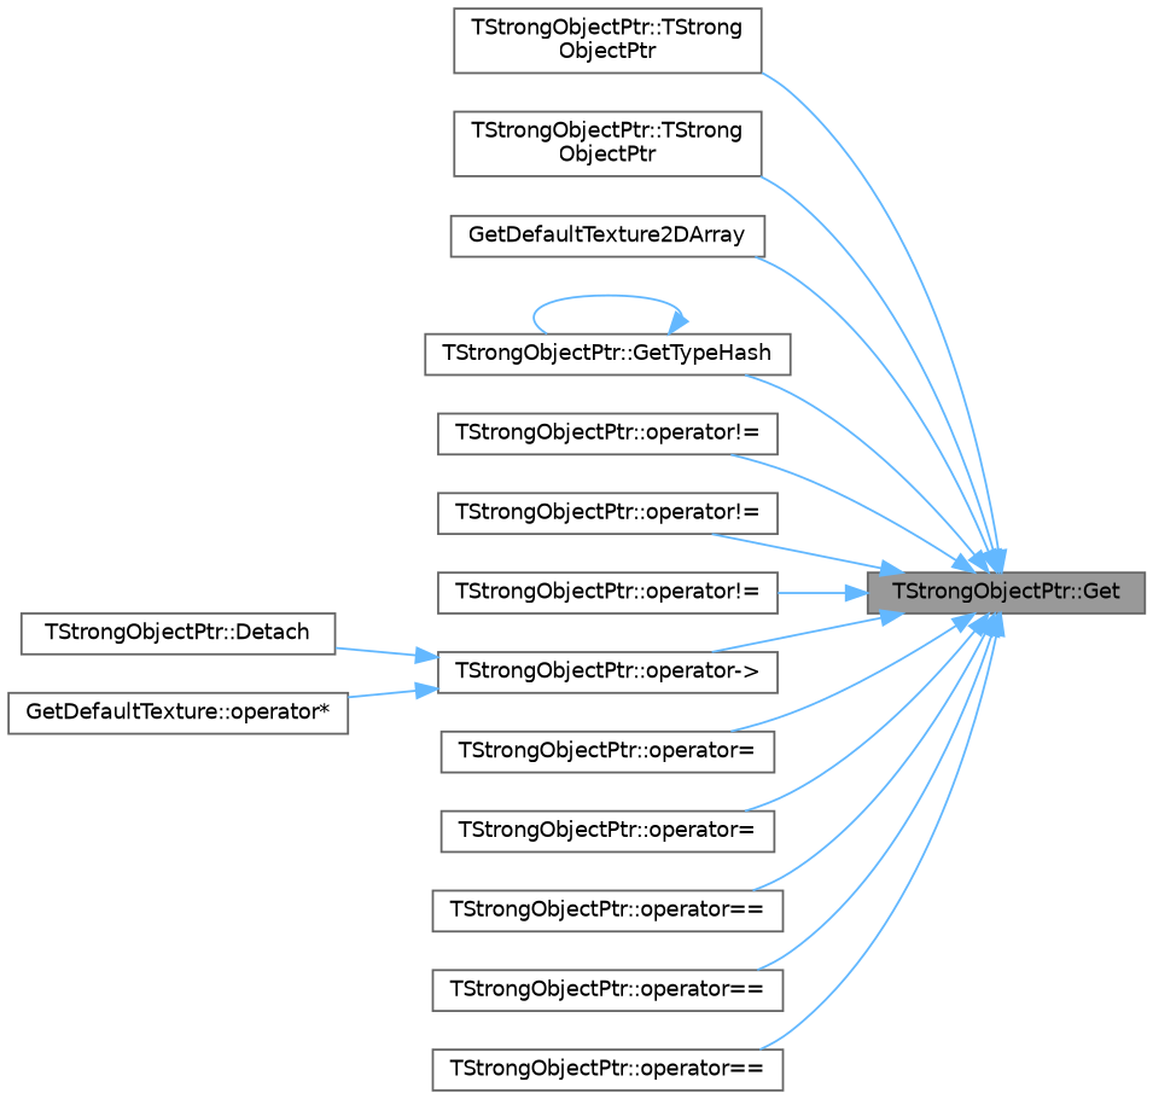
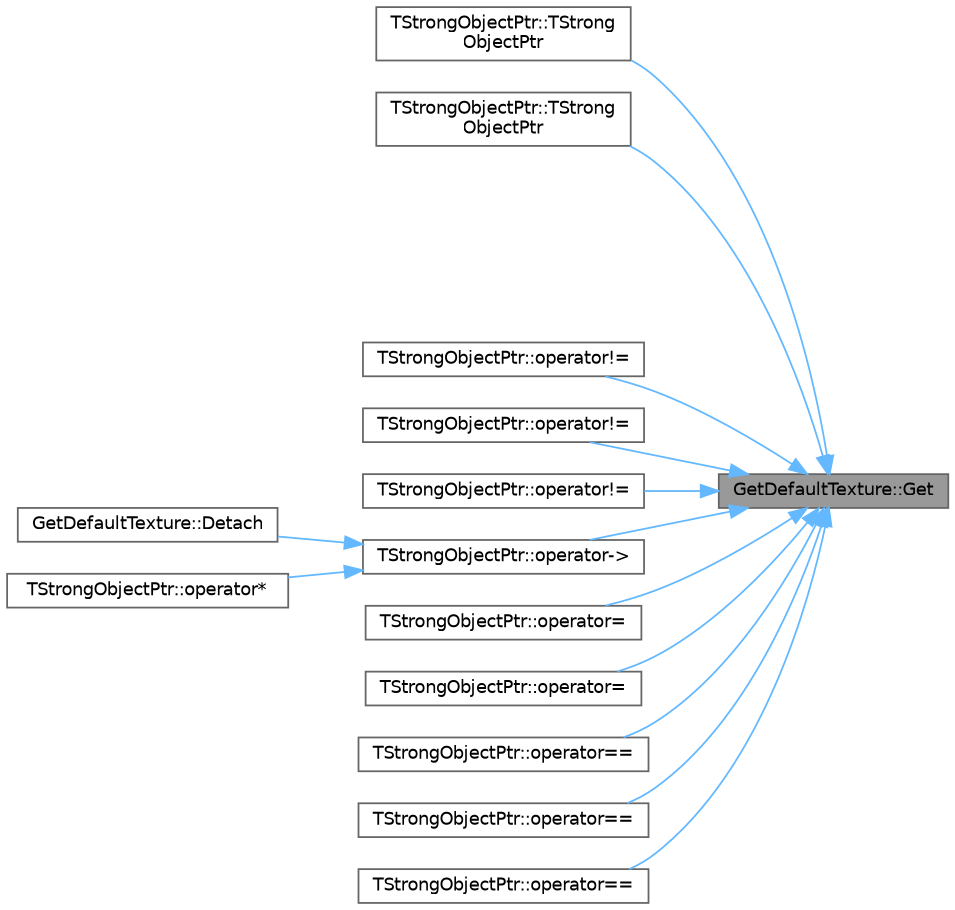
  digraph {
    rankdir=RL
    node [color=grey40 fillcolor=white fontname=Helvetica fontsize=10 shape=box style=filled]
    edge [color=steelblue1 dir=back fontname=Helvetica fontsize=10 labelfontname=Helvetica labelfontsize=10 style=solid]
-   n1 [color=gray40 fillcolor=grey60 fontcolor=black height=0.2 label="TStrongObjectPtr::Get" width=0.4]
+   n1 [color=gray40 fillcolor=grey60 fontcolor=black height=0.2 label="GetDefaultTexture::Get" width=0.4]
    n2 [height=0.2 label="TStrongObjectPtr::TStrong\lObjectPtr" width=0.4]
    n3 [height=0.2 label="TStrongObjectPtr::TStrong\lObjectPtr" width=0.4]
-   n4 [height=0.2 label=GetDefaultTexture2DArray width=0.4]
-   n5 [height=0.2 label="TStrongObjectPtr::GetTypeHash" width=0.4]
    n6 [height=0.2 label="TStrongObjectPtr::operator!=" width=0.4]
    n7 [height=0.2 label="TStrongObjectPtr::operator!=" width=0.4]
    n8 [height=0.2 label="TStrongObjectPtr::operator!=" width=0.4]
    n9 [height=0.2 label="TStrongObjectPtr::operator-\>" width=0.4]
    n10 [height=0.2 label="TStrongObjectPtr::operator=" width=0.4]
    n11 [height=0.2 label="TStrongObjectPtr::operator=" width=0.4]
    n12 [height=0.2 label="TStrongObjectPtr::operator==" width=0.4]
    n13 [height=0.2 label="TStrongObjectPtr::operator==" width=0.4]
    n14 [height=0.2 label="TStrongObjectPtr::operator==" width=0.4]
-   n15 [height=0.2 label="TStrongObjectPtr::Detach" width=0.4]
-   n16 [height=0.2 label="GetDefaultTexture::operator*" width=0.4]
+   n15 [height=0.2 label="GetDefaultTexture::Detach" width=0.4]
+   n16 [height=0.2 label="TStrongObjectPtr::operator*" width=0.4]
    n1 -> n2
    n1 -> n3
-   n1 -> n4
-   n1 -> n5
    n1 -> n6
    n1 -> n7
    n1 -> n8
    n1 -> n9
    n1 -> n10
    n1 -> n11
    n1 -> n12
    n1 -> n13
    n1 -> n14
-   n5 -> n5
    n9 -> n15
    n9 -> n16
  }
